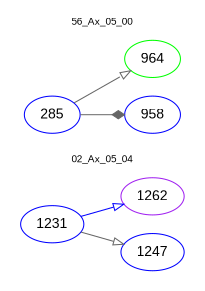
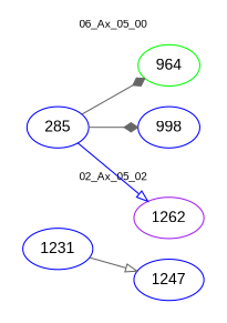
  digraph {
    fontname="Liberation Sans"
    rankdir=LR
    node [color=blue fontname="Liberation Sans"]
    edge [arrowhead=diamond color=gray40 fontname="Liberation Sans"]
    n1 [label=285]
-   n2 [label=958]
+   n2 [label=998]
    n3 [color=green label=964]
    n4 [label=1231]
    n5 [color=purple label=1262]
    n6 [label=1247]
    subgraph cluster_1 {
      color=white
      fontsize=10
-     label="56_Ax_05_00"
+     label="06_Ax_05_00"
      n1
      n2
      n3
    }
    subgraph cluster_2 {
      color=white
      fontsize=10
-     label="02_Ax_05_04"
+     label="02_Ax_05_02"
      n4
      n5
      n6
    }
    n1 -> n2
-   n1 -> n3 [arrowhead=onormal]
-   n4 -> n5 [arrowhead=onormal color=blue]
+   n1 -> n3
+   n1 -> n5 [arrowhead=onormal color=blue]
    n4 -> n6 [arrowhead=onormal]
  }
